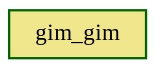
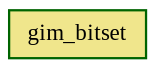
  digraph {
    rankdir=LR
    fontname="Liberation Serif"
-   n1 [color=darkgreen fillcolor=khaki fontname="Liberation Serif" fontsize=10 height=0.2 label=gim_gim shape=record style=filled width=0.4]
+   n1 [color=darkgreen fillcolor=khaki fontname="Liberation Serif" fontsize=10 height=0.2 label=gim_bitset shape=record style=filled width=0.4]
  }
